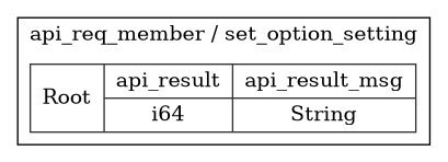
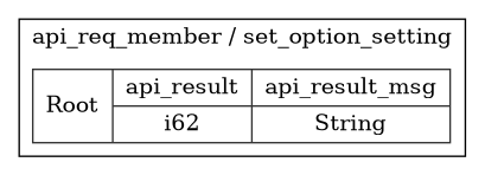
  digraph {
    rankdir=TB
-   n1 [color=gray20 label="<Root> Root  | { api_result | <api_result> i64 } | { api_result_msg | <api_result_msg> String }" shape=record style=solid]
+   n1 [color=gray20 label="<Root> Root  | { api_result | <api_result> i62 } | { api_result_msg | <api_result_msg> String }" shape=record style=solid]
    subgraph cluster_1 {
      label="api_req_member / set_option_setting"
      n1
    }
  }
